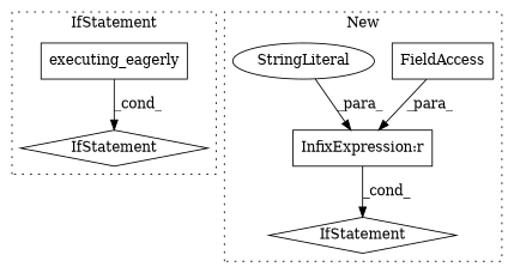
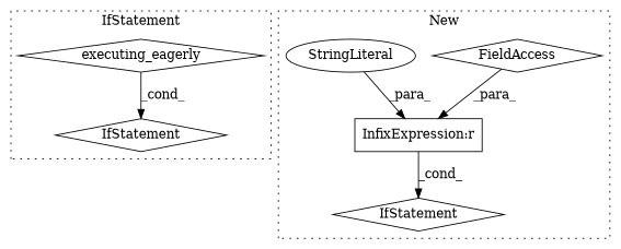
  digraph {
    node [a=25 l="4,2" shape=box]
-   n1 [a=32 l=19 label=executing_eagerly s=7279]
+   n1 [a=32 l=19 label=executing_eagerly s=7279 shape=diamond]
    n2 [label=IfStatement s="7272,7298" shape=diamond]
    n3 [label=IfStatement s="7318,7345" shape=diamond]
    n4 [a=27 l=4 label="InfixExpression:r" s=7336]
-   n5 [a=22 l=14 label=FieldAccess s=7322]
+   n5 [a=22 l=14 label=FieldAccess s=7322 shape=diamond]
    n6 [a=45 l=5 label=StringLiteral s=7340 shape=ellipse]
    subgraph cluster_1 {
      label=IfStatement
      style=dotted
      n1
      n2
    }
    subgraph cluster_2 {
      label=New
      style=dotted
      n3
      n4
      n5
      n6
    }
    n1 -> n2 [label=_cond_]
    n4 -> n3 [label=_cond_]
    n5 -> n4 [label=_para_]
    n6 -> n4 [label=_para_]
  }
